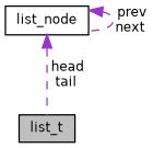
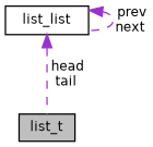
  digraph {
    node [color=black fontname=Helvetica fontsize=10 shape=record style=filled]
    edge [color=darkorchid3 dir=back fontname=Helvetica fontsize=10 labelfontname=Helvetica labelfontsize=10 style=dashed]
    n1 [fillcolor=grey75 fontcolor=black height=0.2 label=list_t width=0.4]
-   n2 [fillcolor=white height=0.2 label=list_node width=0.4]
+   n2 [fillcolor=white height=0.2 label=list_list width=0.4]
    n2 -> n1 [label=" head\ntail"]
    n2 -> n2 [label=" prev\nnext"]
  }
